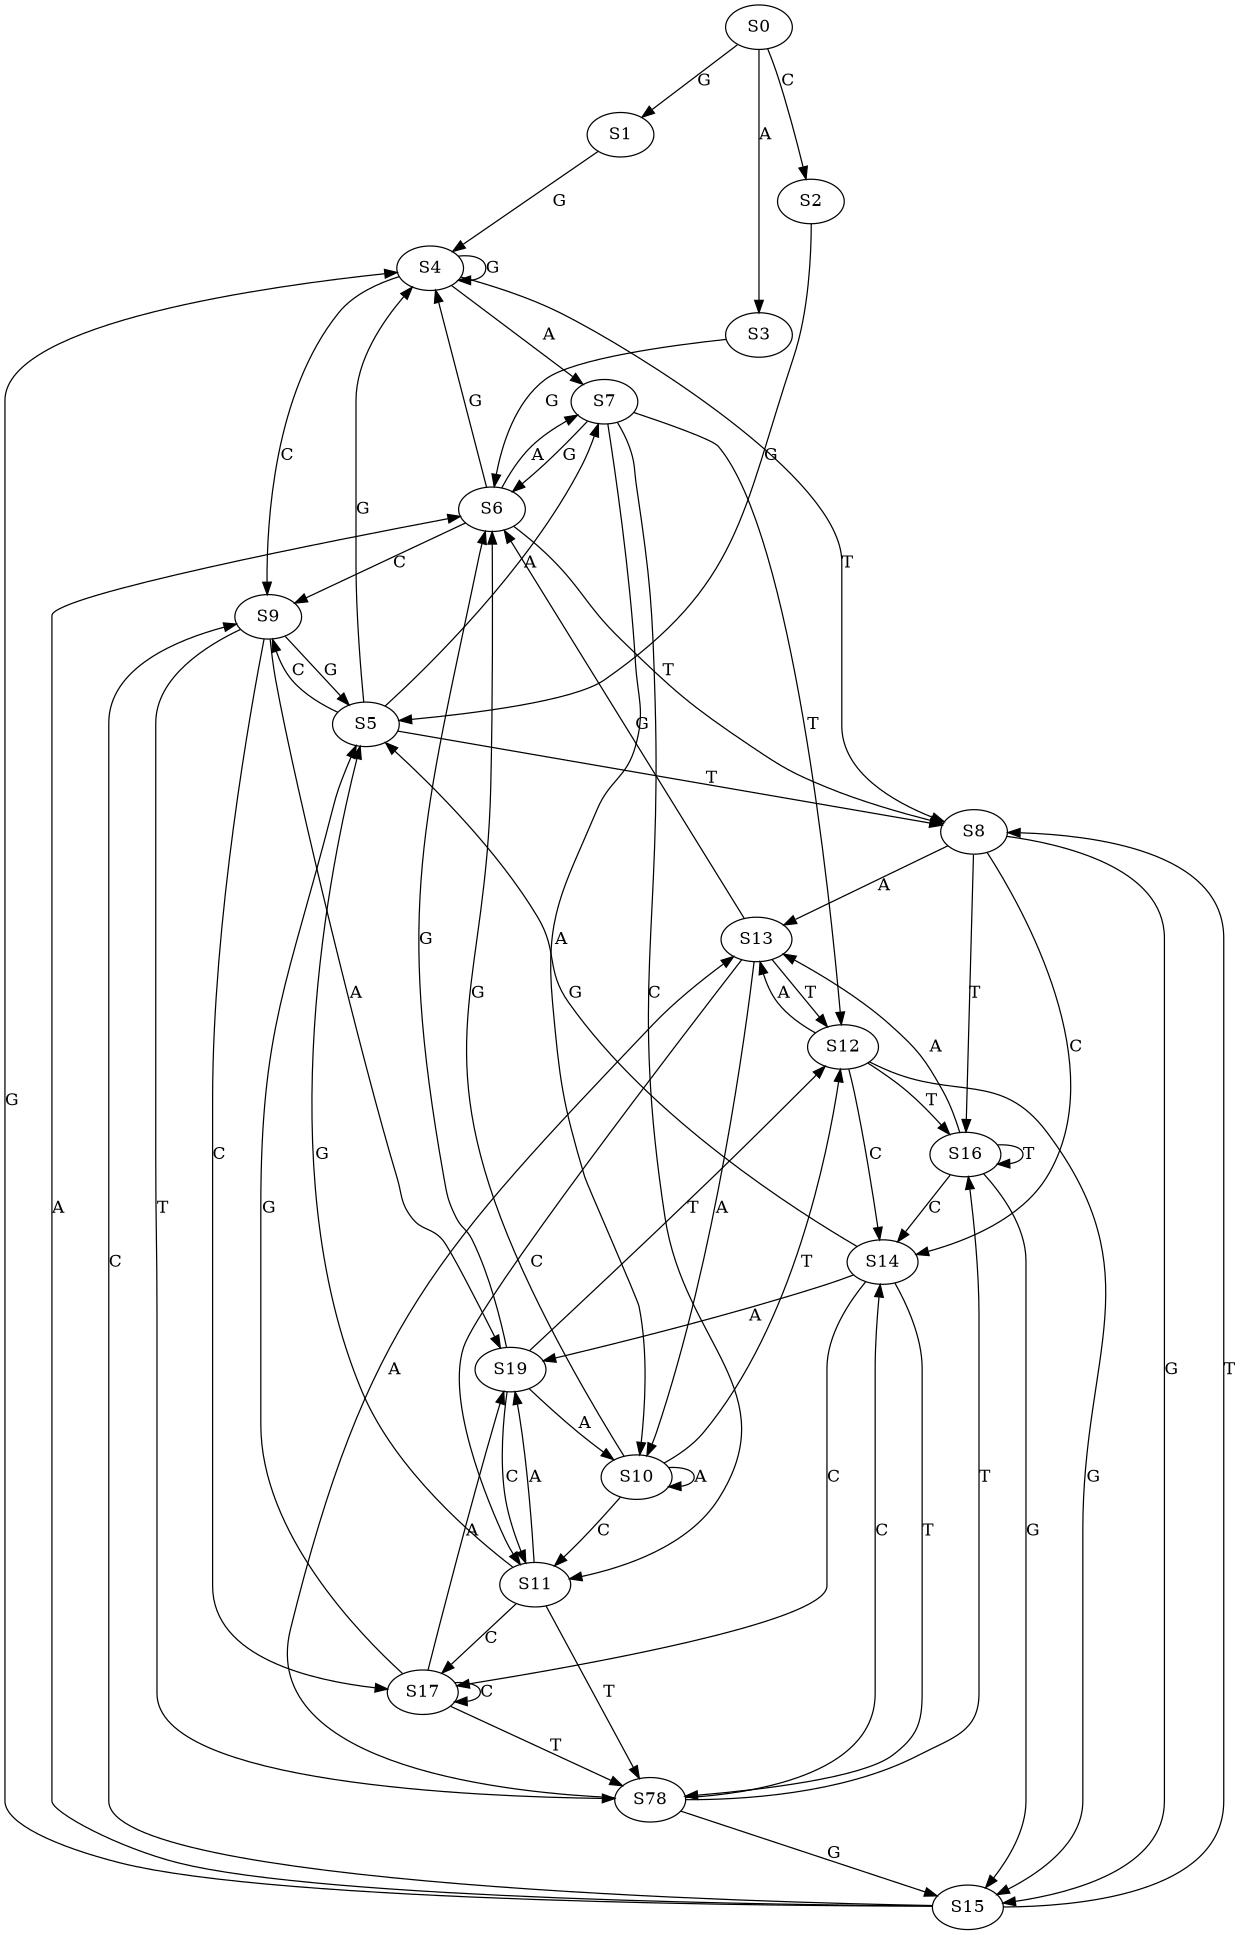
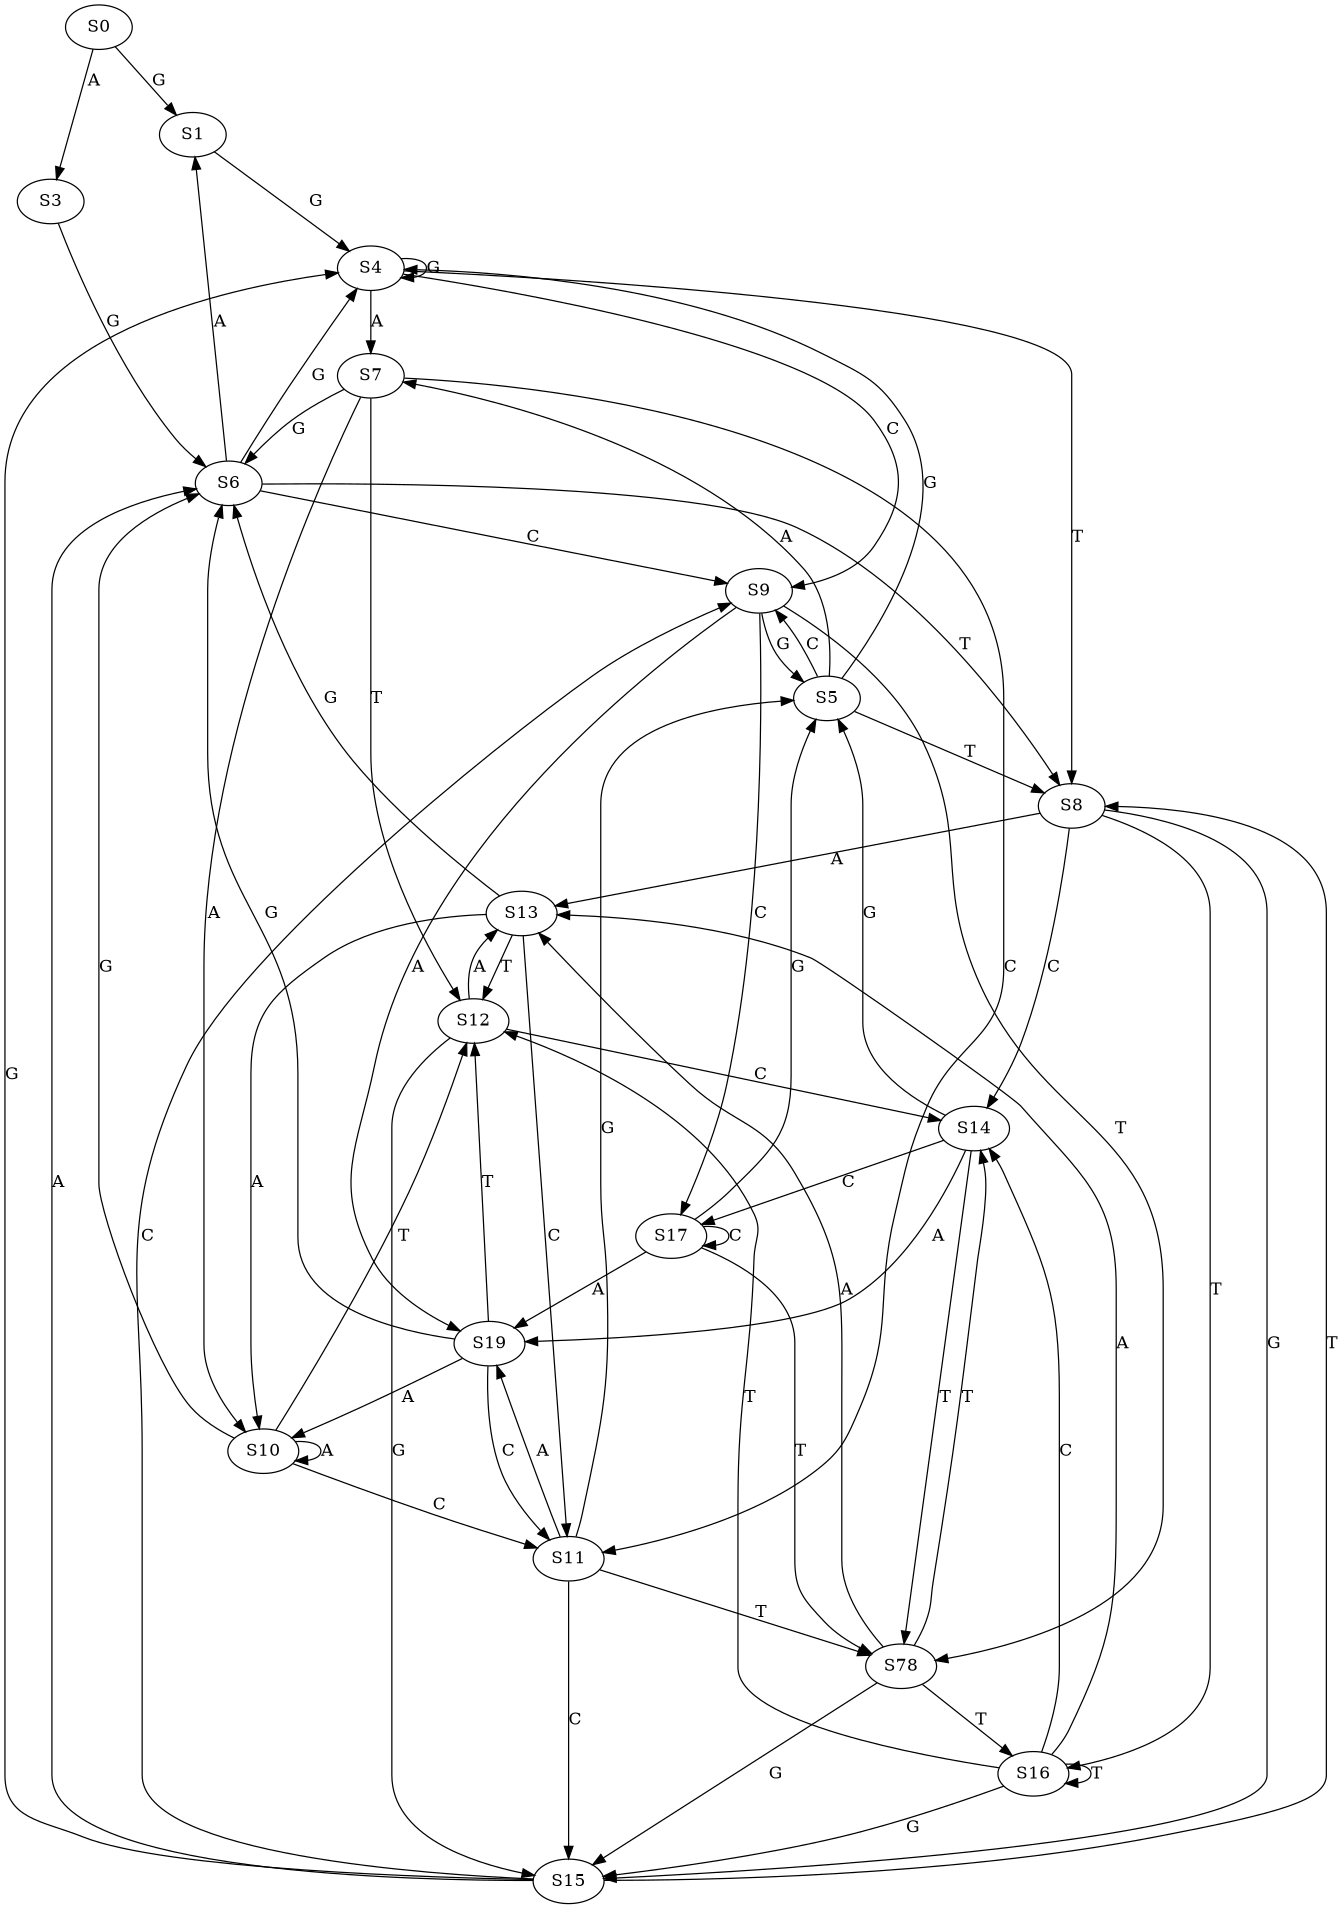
  strict digraph {
    S0
    S1
-   S2
    S3
    S4
    S5
    S6
    S7
    S8
    S9
    S10
    S11
    S12
    S13
    S14
    S15
    S16
    S17
    n19 [label=S78]
    S19
    S0 -> S1 [label=G]
-   S0 -> S2 [label=C]
    S0 -> S3 [label=A]
    S1 -> S4 [label=G]
-   S2 -> S5 [label=G]
    S3 -> S6 [label=G]
    S4 -> S4 [label=G]
    S4 -> S7 [label=A]
    S4 -> S8 [label=T]
    S4 -> S9 [label=C]
    S5 -> S4 [label=G]
    S5 -> S7 [label=A]
    S5 -> S8 [label=T]
    S5 -> S9 [label=C]
    S6 -> S4 [label=G]
-   S6 -> S7 [label=A]
+   S6 -> S1 [label=A]
    S6 -> S8 [label=T]
    S6 -> S9 [label=C]
    S7 -> S6 [label=G]
    S7 -> S10 [label=A]
    S7 -> S11 [label=C]
    S7 -> S12 [label=T]
    S8 -> S13 [label=A]
    S8 -> S14 [label=C]
    S8 -> S15 [label=G]
    S8 -> S16 [label=T]
    S9 -> S5 [label=G]
    S9 -> S17 [label=C]
    S9 -> n19 [label=T]
    S9 -> S19 [label=A]
    S10 -> S6 [label=G]
    S10 -> S10 [label=A]
    S10 -> S11 [label=C]
    S10 -> S12 [label=T]
    S11 -> S5 [label=G]
-   S11 -> S17 [label=C]
+   S11 -> S15 [label=C]
    S11 -> n19 [label=T]
    S11 -> S19 [label=A]
    S12 -> S13 [label=A]
    S12 -> S14 [label=C]
    S12 -> S15 [label=G]
-   S12 -> S16 [label=T]
+   S16 -> S12 [label=T]
    S13 -> S6 [label=G]
    S13 -> S10 [label=A]
    S13 -> S11 [label=C]
    S13 -> S12 [label=T]
    S14 -> S5 [label=G]
    S14 -> S17 [label=C]
    S14 -> n19 [label=T]
    S14 -> S19 [label=A]
    S15 -> S4 [label=G]
    S15 -> S6 [label=A]
    S15 -> S8 [label=T]
    S15 -> S9 [label=C]
    S16 -> S13 [label=A]
    S16 -> S14 [label=C]
    S16 -> S15 [label=G]
    S16 -> S16 [label=T]
    S17 -> S5 [label=G]
    S17 -> S17 [label=C]
    S17 -> n19 [label=T]
    S17 -> S19 [label=A]
    n19 -> S13 [label=A]
-   n19 -> S14 [label=C]
+   n19 -> S14 [label=T]
    n19 -> S15 [label=G]
    n19 -> S16 [label=T]
    S19 -> S6 [label=G]
    S19 -> S10 [label=A]
    S19 -> S11 [label=C]
    S19 -> S12 [label=T]
  }
